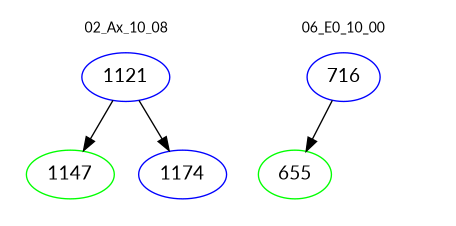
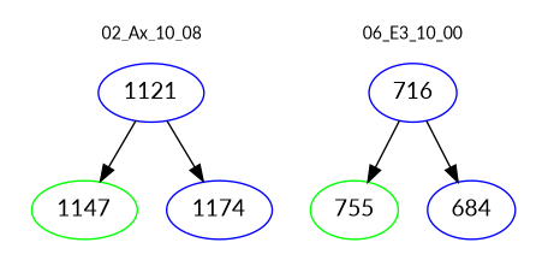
  digraph {
    fontname=Lato
    node [color=blue fontname=Lato]
    edge [color=black fontname=Lato]
    n1 [label=1121]
    n2 [color=green label=1147]
    n3 [label=1174]
    n4 [label=716]
-   n5 [color=green label=655]
+   n5 [color=green label=755]
+   n6 [label=684]
    subgraph cluster_1 {
      color=white
      fontsize=10
      label="02_Ax_10_08"
      n1
      n2
      n3
    }
    subgraph cluster_2 {
      color=white
      fontsize=10
-     label="06_E0_10_00"
+     label="06_E3_10_00"
      n4
      n5
+     n6
    }
    n1 -> n2
    n1 -> n3
    n4 -> n5
+   n4 -> n6
  }
